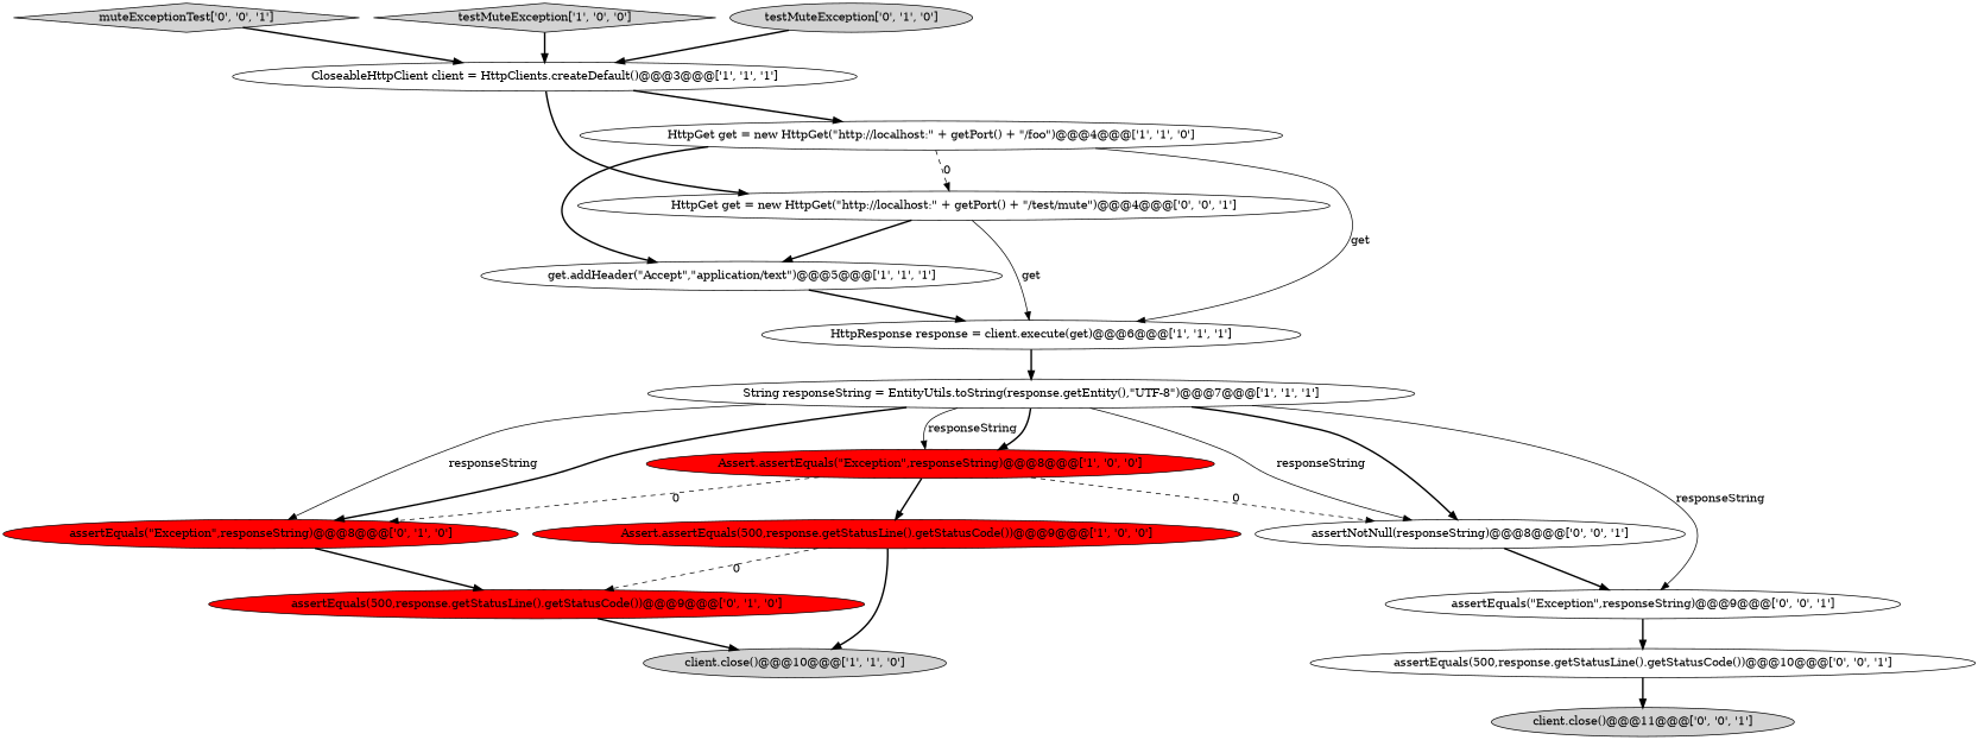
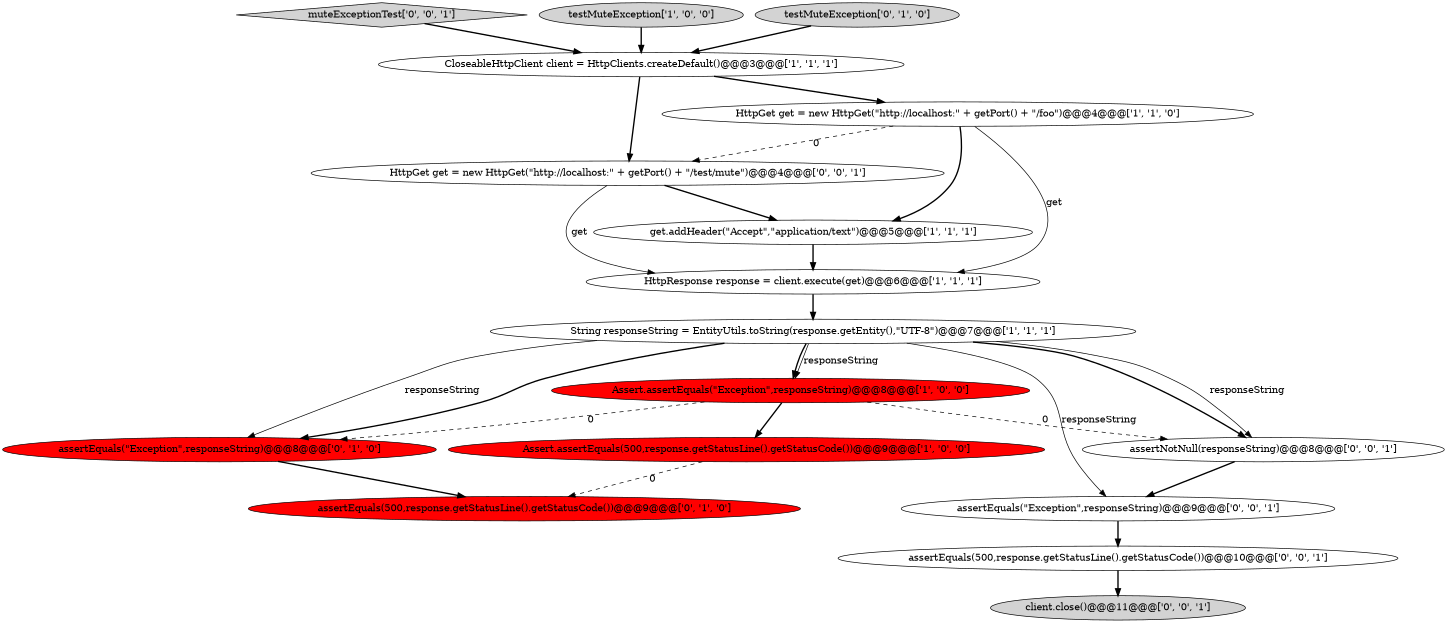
  digraph {
    node [fillcolor=white shape=ellipse style=filled]
    edge [style=bold]
    n1 [label="HttpGet get = new HttpGet(\"http://localhost:\" + getPort() + \"/foo\")@@@4@@@['1', '1', '0']"]
    n2 [label="HttpGet get = new HttpGet(\"http://localhost:\" + getPort() + \"/test/mute\")@@@4@@@['0', '0', '1']"]
    n3 [label="get.addHeader(\"Accept\",\"application/text\")@@@5@@@['1', '1', '1']"]
    n4 [label="HttpResponse response = client.execute(get)@@@6@@@['1', '1', '1']"]
    n5 [label="String responseString = EntityUtils.toString(response.getEntity(),\"UTF-8\")@@@7@@@['1', '1', '1']"]
    n6 [fillcolor=lightgray label="client.close()@@@11@@@['0', '0', '1']"]
    n7 [fillcolor=lightgray label="muteExceptionTest['0', '0', '1']" shape=diamond]
    n8 [label="CloseableHttpClient client = HttpClients.createDefault()@@@3@@@['1', '1', '1']"]
    n9 [fillcolor=red label="assertEquals(\"Exception\",responseString)@@@8@@@['0', '1', '0']"]
    n10 [fillcolor=red label="assertEquals(500,response.getStatusLine().getStatusCode())@@@9@@@['0', '1', '0']"]
-   n11 [fillcolor=lightgray label="client.close()@@@10@@@['1', '1', '0']"]
    n12 [label="assertEquals(\"Exception\",responseString)@@@9@@@['0', '0', '1']"]
    n13 [label="assertNotNull(responseString)@@@8@@@['0', '0', '1']"]
    n14 [fillcolor=red label="Assert.assertEquals(\"Exception\",responseString)@@@8@@@['1', '0', '0']"]
    n15 [label="assertEquals(500,response.getStatusLine().getStatusCode())@@@10@@@['0', '0', '1']"]
    n16 [fillcolor=red label="Assert.assertEquals(500,response.getStatusLine().getStatusCode())@@@9@@@['1', '0', '0']"]
-   n17 [fillcolor=lightgray label="testMuteException['1', '0', '0']" shape=diamond]
+   n17 [fillcolor=lightgray label="testMuteException['1', '0', '0']"]
    n18 [fillcolor=lightgray label="testMuteException['0', '1', '0']"]
    n1 -> n2 [label=0 style=dashed]
    n1 -> n3
    n1 -> n4 [label=get style=solid]
    n2 -> n3
    n2 -> n4 [label=get style=solid]
    n3 -> n4
    n4 -> n5
    n5 -> n9 [label=responseString style=solid]
    n5 -> n9
    n5 -> n12 [label=responseString style=solid]
    n5 -> n13
    n5 -> n13 [label=responseString style=solid]
    n5 -> n14
    n5 -> n14 [label=responseString style=solid]
    n7 -> n8
    n8 -> n1
    n8 -> n2
    n9 -> n10
-   n10 -> n11
    n12 -> n15
    n13 -> n12
    n14 -> n9 [label=0 style=dashed]
    n14 -> n13 [label=0 style=dashed]
    n14 -> n16
    n15 -> n6
    n16 -> n10 [label=0 style=dashed]
-   n16 -> n11
    n17 -> n8
    n18 -> n8
  }
